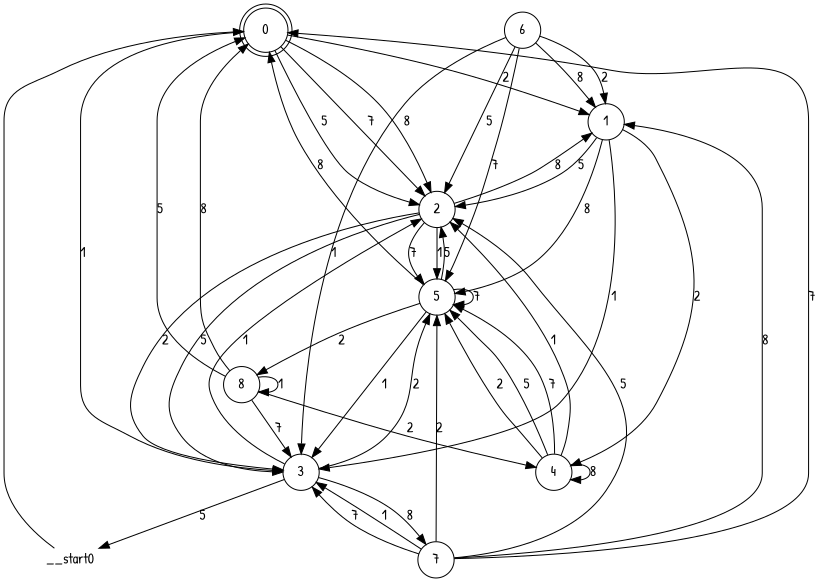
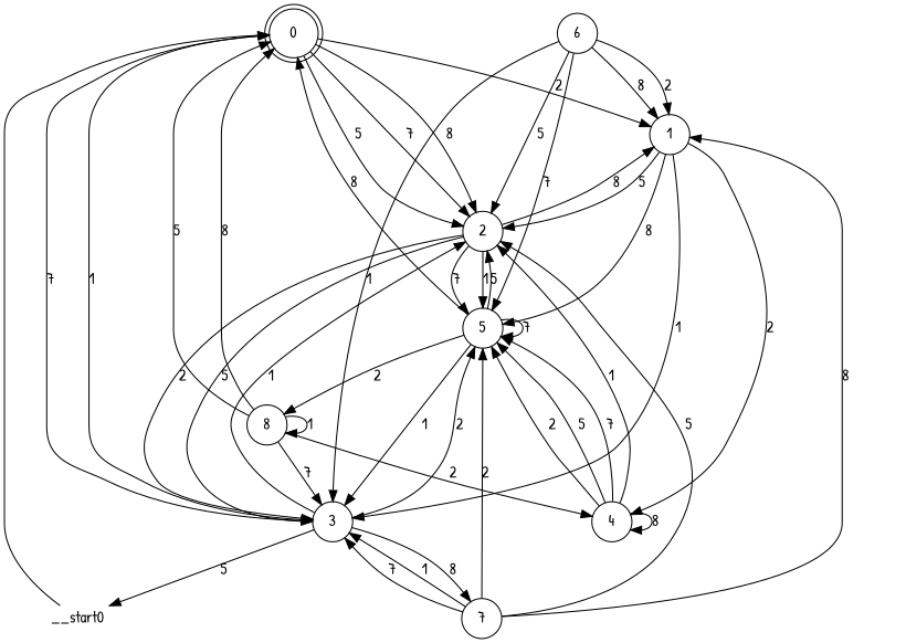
  digraph {
    fontname="Patrick Hand"
    node [fontname="Patrick Hand" shape=circle]
    edge [fontname="Patrick Hand"]
    n1 [label=0 shape=doublecircle]
    n2 [label=1]
    n3 [label=2]
    n4 [label=3]
    n5 [label=4]
    n6 [label=5]
    n7 [label=7]
    __start0 [height=0 shape=none width=0]
    n9 [label=8]
    n10 [label=6]
    n1 -> n2 [label=2]
    n1 -> n3 [label=5]
    n1 -> n3 [label=7]
    n1 -> n3 [label=8]
    n1 -> n4 [label=1]
    n2 -> n3 [label=5]
    n2 -> n4 [label=1]
    n2 -> n5 [label=2]
    n2 -> n6 [label=8]
    n3 -> n2 [label=8]
    n3 -> n4 [label=2]
    n3 -> n4 [label=5]
    n3 -> n6 [label=7]
    n3 -> n6 [label=1]
-   n7 -> n1 [label=7]
+   n4 -> n1 [label=7]
    n4 -> n3 [label=1]
    n4 -> n6 [label=2]
    n4 -> n7 [label=8]
    n4 -> __start0 [label=5]
    n5 -> n3 [label=1]
    n5 -> n5 [label=8]
    n5 -> n6 [label=2]
    n5 -> n6 [label=5]
    n5 -> n6 [label=7]
    n6 -> n1 [label=8]
    n6 -> n3 [label=5]
    n6 -> n4 [label=1]
    n6 -> n6 [label=7]
    n6 -> n9 [label=2]
    n7 -> n2 [label=8]
    n7 -> n3 [label=5]
    n7 -> n4 [label=7]
    n7 -> n4 [label=1]
    n7 -> n6 [label=2]
    __start0 -> n1
    n9 -> n1 [label=5]
    n9 -> n1 [label=8]
    n9 -> n4 [label=7]
    n9 -> n5 [label=2]
    n9 -> n9 [label=1]
    n10 -> n2 [label=2]
    n10 -> n2 [label=8]
    n10 -> n3 [label=5]
    n10 -> n4 [label=1]
    n10 -> n6 [label=7]
  }
